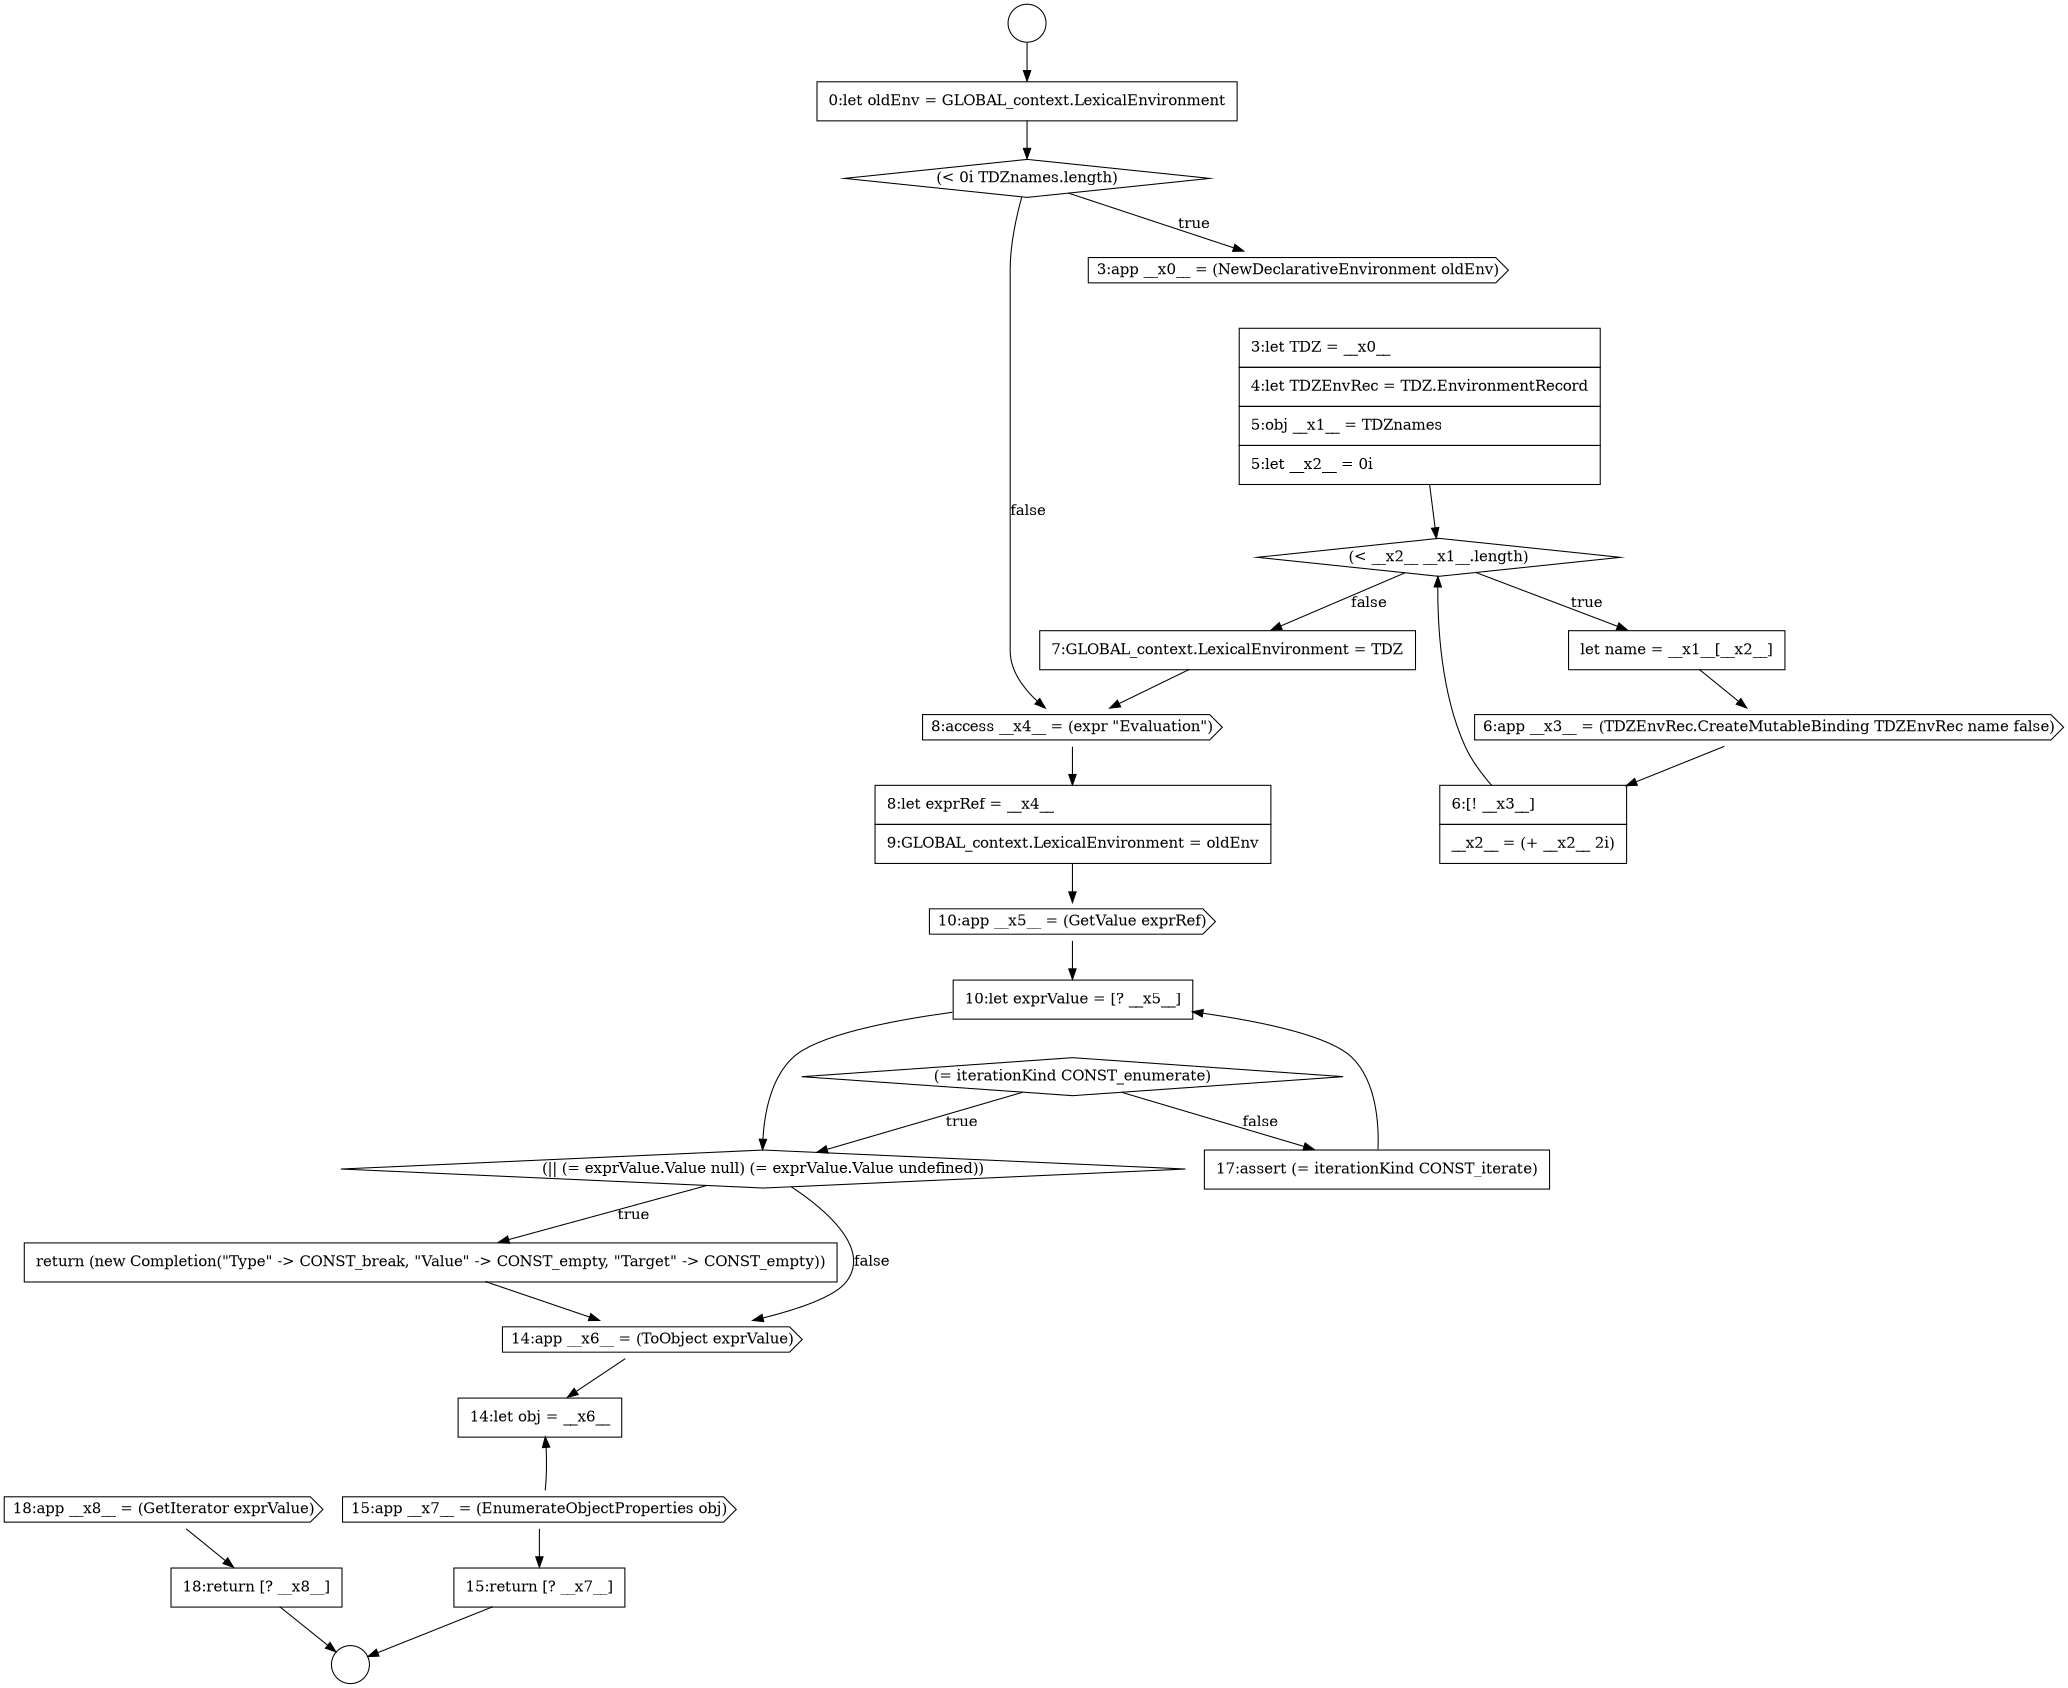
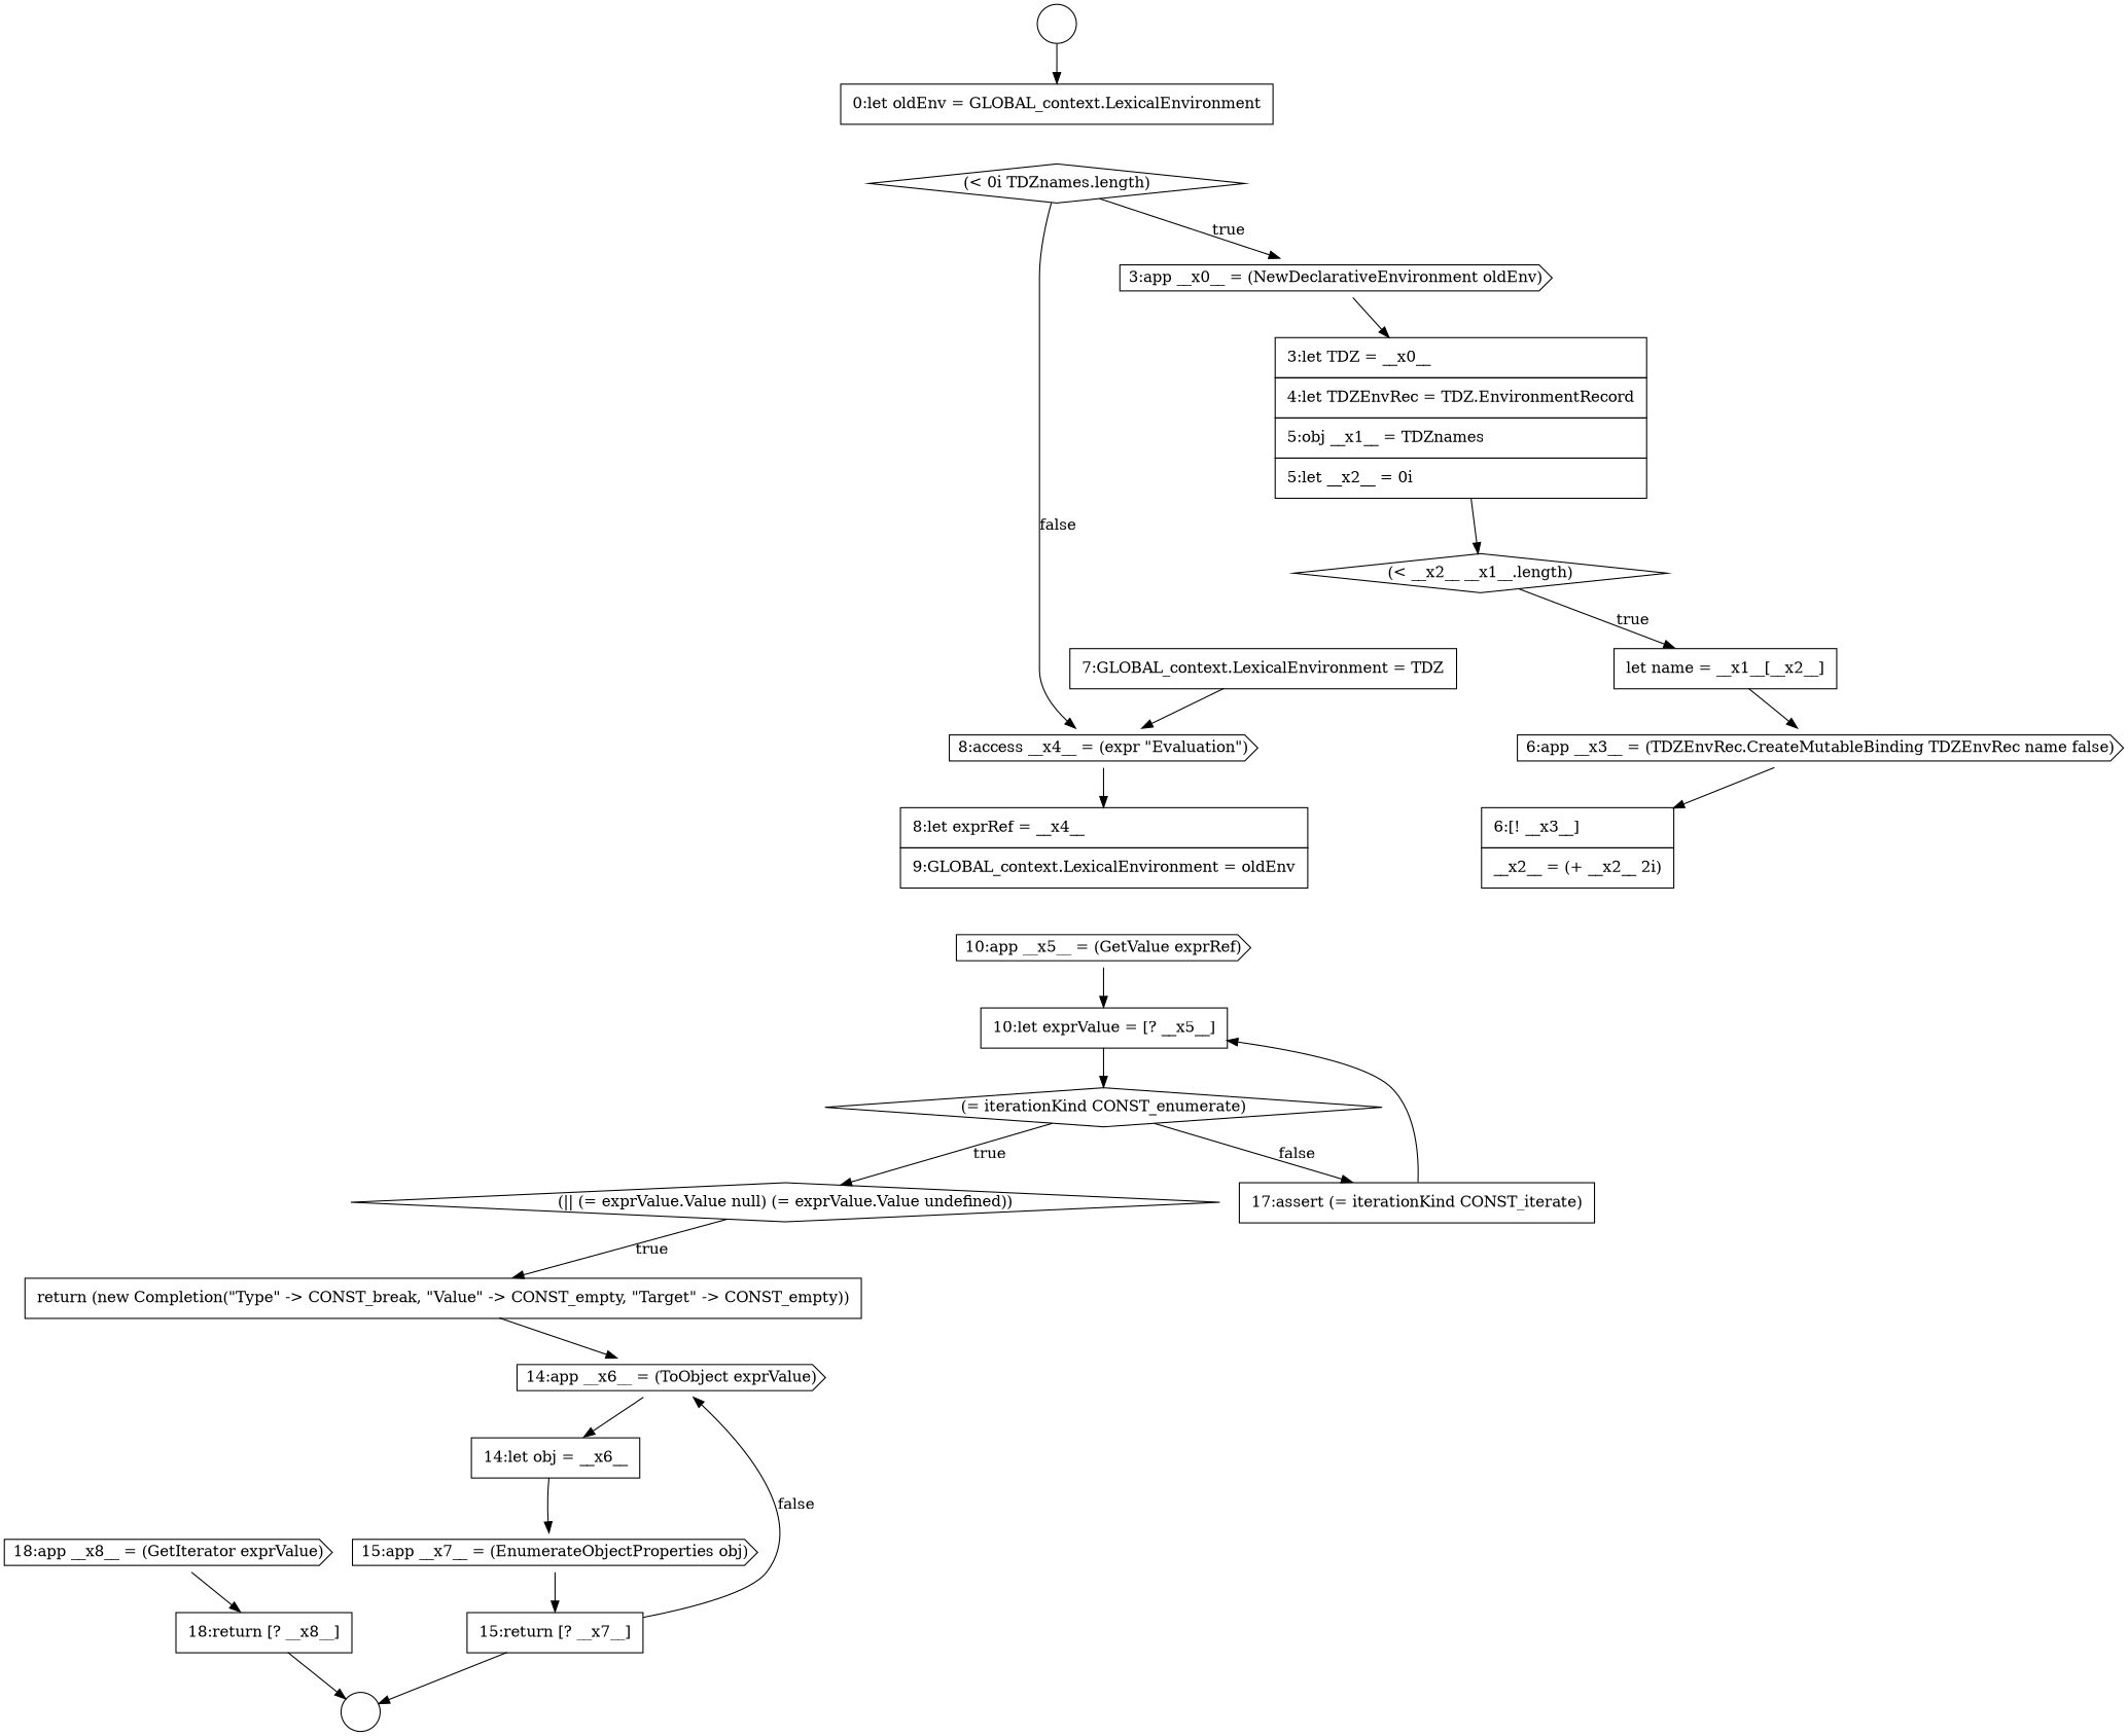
  digraph {
    node [color=black fillcolor=white shape=none style=filled]
    edge [color=black]
    n1 [label=<<font color="black">     <table border="0" cellborder="1" cellspacing="0" cellpadding="10">       <tr><td align="left">return (new Completion(&quot;Type&quot; -&gt; CONST_break, &quot;Value&quot; -&gt; CONST_empty, &quot;Target&quot; -&gt; CONST_empty))</td></tr>     </table>   </font>> margin=0]
    n2 [label=<<font color="black">14:app __x6__ = (ToObject exprValue)</font>> shape=cds]
    n3 [label=<<font color="black">     <table border="0" cellborder="1" cellspacing="0" cellpadding="10">       <tr><td align="left">14:let obj = __x6__</td></tr>     </table>   </font>> margin=0]
    n4 [label=" " shape=circle]
    n5 [label=<<font color="black">     <table border="0" cellborder="1" cellspacing="0" cellpadding="10">       <tr><td align="left">0:let oldEnv = GLOBAL_context.LexicalEnvironment</td></tr>     </table>   </font>> margin=0]
    n6 [label=<<font color="black">(&lt; 0i TDZnames.length)</font>> shape=diamond]
    n7 [label=<<font color="black">     <table border="0" cellborder="1" cellspacing="0" cellpadding="10">       <tr><td align="left">10:let exprValue = [? __x5__]</td></tr>     </table>   </font>> margin=0]
    n8 [label=<<font color="black">(= iterationKind CONST_enumerate)</font>> shape=diamond]
    n9 [label=<<font color="black">     <table border="0" cellborder="1" cellspacing="0" cellpadding="10">       <tr><td align="left">17:assert (= iterationKind CONST_iterate)</td></tr>     </table>   </font>> margin=0]
    n10 [label=<<font color="black">(|| (= exprValue.Value null) (= exprValue.Value undefined))</font>> shape=diamond]
    n11 [label=<<font color="black">3:app __x0__ = (NewDeclarativeEnvironment oldEnv)</font>> shape=cds]
    n12 [label=<<font color="black">     <table border="0" cellborder="1" cellspacing="0" cellpadding="10">       <tr><td align="left">3:let TDZ = __x0__</td></tr>       <tr><td align="left">4:let TDZEnvRec = TDZ.EnvironmentRecord</td></tr>       <tr><td align="left">5:obj __x1__ = TDZnames</td></tr>       <tr><td align="left">5:let __x2__ = 0i</td></tr>     </table>   </font>> margin=0]
    n13 [label=<<font color="black">(&lt; __x2__ __x1__.length)</font>> shape=diamond]
    n14 [label=<<font color="black">     <table border="0" cellborder="1" cellspacing="0" cellpadding="10">       <tr><td align="left">6:[! __x3__]</td></tr>       <tr><td align="left">__x2__ = (+ __x2__ 2i)</td></tr>     </table>   </font>> margin=0]
    n15 [label=<<font color="black">     <table border="0" cellborder="1" cellspacing="0" cellpadding="10">       <tr><td align="left">7:GLOBAL_context.LexicalEnvironment = TDZ</td></tr>     </table>   </font>> margin=0]
    n16 [label=<<font color="black">     <table border="0" cellborder="1" cellspacing="0" cellpadding="10">       <tr><td align="left">let name = __x1__[__x2__]</td></tr>     </table>   </font>> margin=0]
    n17 [label=<<font color="black">6:app __x3__ = (TDZEnvRec.CreateMutableBinding TDZEnvRec name false)</font>> shape=cds]
    n18 [label=" " shape=circle]
    n19 [label=<<font color="black">18:app __x8__ = (GetIterator exprValue)</font>> shape=cds]
    n20 [label=<<font color="black">     <table border="0" cellborder="1" cellspacing="0" cellpadding="10">       <tr><td align="left">18:return [? __x8__]</td></tr>     </table>   </font>> margin=0]
    n21 [label=<<font color="black">15:app __x7__ = (EnumerateObjectProperties obj)</font>> shape=cds]
    n22 [label=<<font color="black">     <table border="0" cellborder="1" cellspacing="0" cellpadding="10">       <tr><td align="left">15:return [? __x7__]</td></tr>     </table>   </font>> margin=0]
    n23 [label=<<font color="black">10:app __x5__ = (GetValue exprRef)</font>> shape=cds]
    n24 [label=<<font color="black">8:access __x4__ = (expr &quot;Evaluation&quot;)</font>> shape=cds]
    n25 [label=<<font color="black">     <table border="0" cellborder="1" cellspacing="0" cellpadding="10">       <tr><td align="left">8:let exprRef = __x4__</td></tr>       <tr><td align="left">9:GLOBAL_context.LexicalEnvironment = oldEnv</td></tr>     </table>   </font>> margin=0]
    n1 -> n2
    n2 -> n3
-   n21 -> n3
+   n3 -> n21
    n4 -> n5
-   n5 -> n6
    n6 -> n11 [label=<<font color="black">true</font>>]
    n6 -> n24 [label=<<font color="black">false</font>>]
-   n7 -> n10
+   n7 -> n8
    n8 -> n9 [label=<<font color="black">false</font>>]
    n8 -> n10 [label=<<font color="black">true</font>>]
    n9 -> n7
    n10 -> n1 [label=<<font color="black">true</font>>]
-   n10 -> n2 [label=<<font color="black">false</font>>]
+   n22 -> n2 [label=<<font color="black">false</font>>]
+   n11 -> n12
    n12 -> n13
-   n13 -> n15 [label=<<font color="black">false</font>>]
    n13 -> n16 [label=<<font color="black">true</font>>]
-   n14 -> n13
    n15 -> n24
    n16 -> n17
    n17 -> n14
    n19 -> n20
    n20 -> n18
    n21 -> n22
    n22 -> n18
    n23 -> n7
    n24 -> n25
-   n25 -> n23
  }
